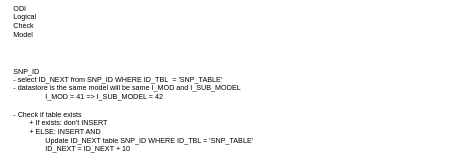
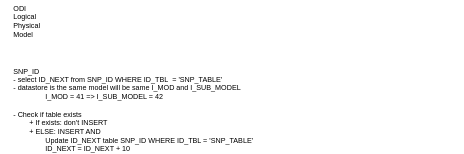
  <mxCell id="0" />
  <mxCell id="1" parent="0" />
- <mxCell id="2" value="ODI&lt;div&gt;Logical&lt;/div&gt;&lt;div&gt;Check&lt;/div&gt;&lt;div&gt;Model&lt;/div&gt;" style="text;html=1;align=left;verticalAlign=middle;whiteSpace=wrap;rounded=0;" parent="1" vertex="1"><mxGeometry x="20" y="20" width="732" height="30" as="geometry" /></mxCell>
+ <mxCell id="2" value="ODI&lt;div&gt;Logical&lt;/div&gt;&lt;div&gt;Physical&lt;/div&gt;&lt;div&gt;Model&lt;/div&gt;" style="text;html=1;align=left;verticalAlign=middle;whiteSpace=wrap;rounded=0;" parent="1" vertex="1"><mxGeometry x="20" y="20" width="732" height="30" as="geometry" /></mxCell>
  <mxCell id="3" value="&lt;div&gt;SNP_ID&lt;/div&gt;&lt;div&gt;- select ID_NEXT from SNP_ID WHERE ID_TBL&amp;nbsp; = 'SNP_TABLE'&lt;/div&gt;&lt;div&gt;- datastore is the same model will be same I_MOD and I_SUB_MODEL&lt;/div&gt;&lt;div&gt;&lt;span style=&quot;white-space: normal;&quot;&gt;&lt;span style=&quot;white-space:pre&quot;&gt;&#09;&#09;&lt;/span&gt;I_MOD = 41 =&amp;gt; I_SUB_MODEL = 42&lt;/span&gt;&lt;/div&gt;&lt;div&gt;&lt;br&gt;&lt;/div&gt;&lt;div&gt;- Check if table exists&lt;/div&gt;&lt;div&gt;&lt;span style=&quot;white-space: normal;&quot;&gt;&lt;span style=&quot;white-space:pre&quot;&gt;&#09;&lt;/span&gt;+ If exists: don't INSERT&lt;/span&gt;&lt;/div&gt;&lt;div&gt;&lt;span style=&quot;white-space: normal;&quot;&gt;&lt;span style=&quot;white-space:pre&quot;&gt;&#09;&lt;/span&gt;+ ELSE: INSERT AND&amp;nbsp;&lt;/span&gt;&lt;/div&gt;&lt;div&gt;&lt;span style=&quot;white-space: normal;&quot;&gt;&lt;span style=&quot;white-space:pre&quot;&gt;&#09;&#09;&lt;/span&gt;Update ID_NEXT table SNP_ID WHERE ID_TBL = 'SNP_TABLE'&lt;/span&gt;&lt;/div&gt;&lt;div&gt;&lt;span style=&quot;white-space: normal;&quot;&gt;&lt;span style=&quot;white-space:pre&quot;&gt;&#09;&#09;&lt;/span&gt;ID_NEXT = ID_NEXT + 10&lt;/span&gt;&lt;/div&gt;" style="text;html=1;align=left;verticalAlign=middle;whiteSpace=wrap;rounded=0;" vertex="1" parent="1"><mxGeometry x="20" y="168" width="726" height="30" as="geometry" /></mxCell>
